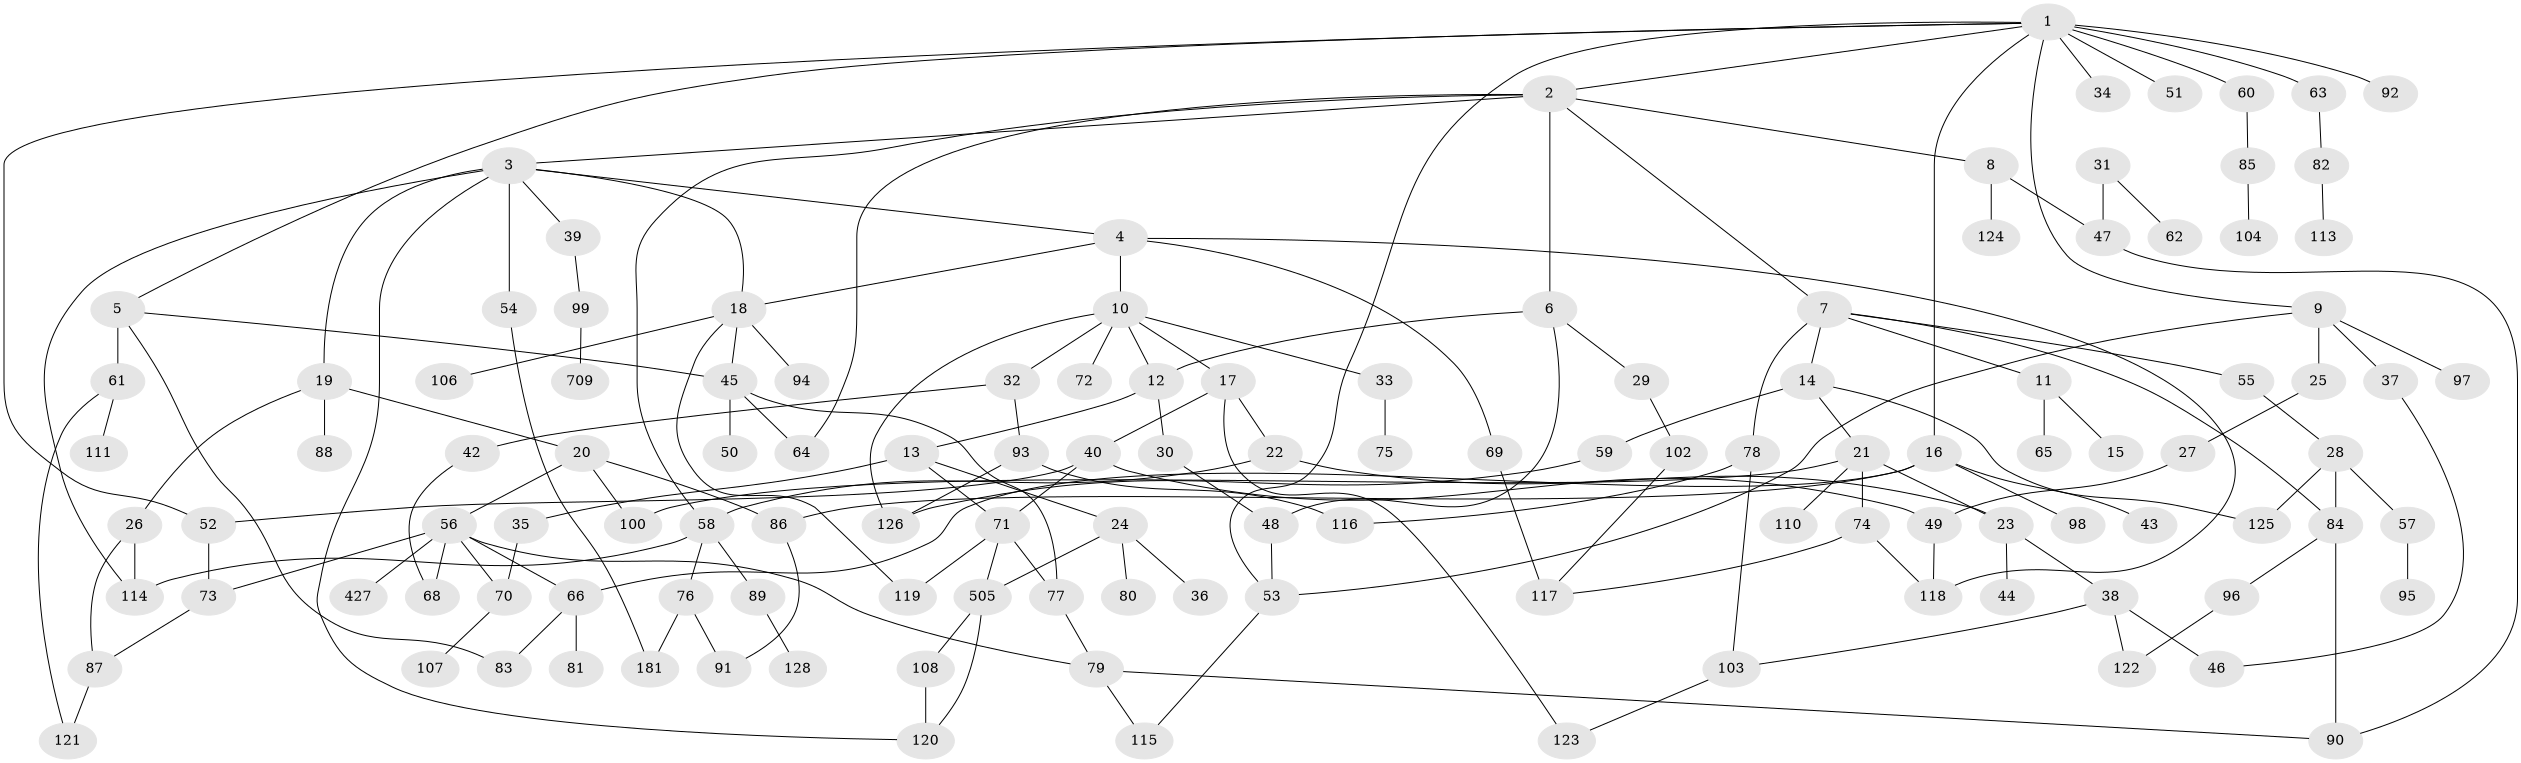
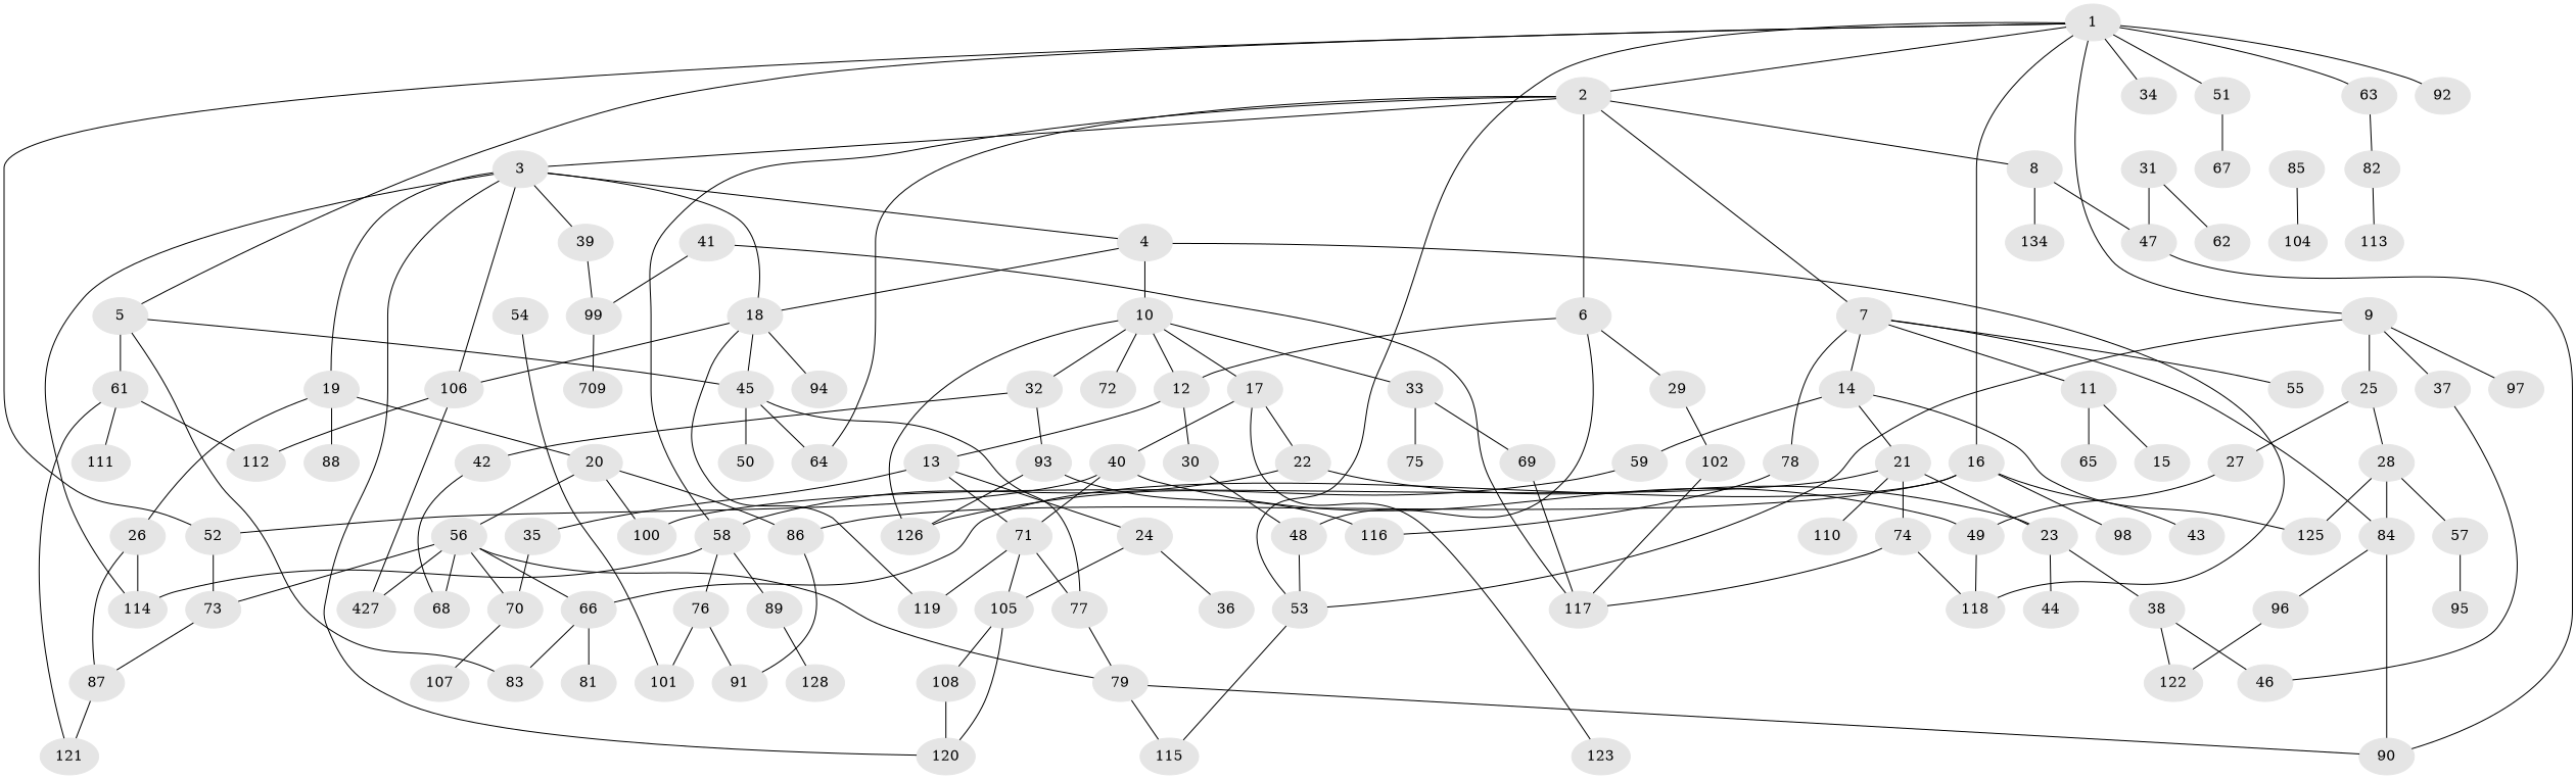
  graph {
    node [color=gray90 style=filled]
    1
    2
    5
    9
    16
    34
    51
    52
    53
-   60
    63
    92
    3
    6
    7
    8
    58
    64
    45
    61
    83
    25
    37
    97
    43
    66
    86
    98
+   67
    73
    115
    85
    82
    4
    18
    19
    39
    54
    114
    120
    12
    29
    48
    11
    14
    55
    78
    84
-   124
+   124 [label=134]
    47
    76
    89
    10
    69
    118
    65
    15
    94
    106
    119
    20
    26
    88
    99
-   101 [label=181]
+   101
    17
    32
    33
    72
    126
    117
    50
    77
    111
+   112
    121
    13
    30
    102
    21
    59
    125
-   103
    116
    90
    96
    31
    62
    27
    28
    46
    22
    40
    123
    42
    93
    75
    24
    35
    71
    36
-   80
-   105 [label=505]
+   105
    70
+   41
    100
    23
    74
    110
    81
    91
    49
    n113 [label=427]
    56
    87
    68
    79
    38
    44
    122
    108
    57
    95
    107
    n125 [label=709]
    128
    104
    113
    1 -- 2
    1 -- 5
    1 -- 9
    1 -- 16
    1 -- 34
    1 -- 51
    1 -- 52
    1 -- 53
-   1 -- 60
    1 -- 63
    1 -- 92
    2 -- 3
    2 -- 6
    2 -- 7
    2 -- 8
    2 -- 58
    2 -- 64
    5 -- 45
    5 -- 61
    5 -- 83
    9 -- 53
    9 -- 25
    9 -- 37
    9 -- 97
    16 -- 43
    16 -- 66
    16 -- 86
    16 -- 98
+   51 -- 67
    52 -- 73
    53 -- 115
-   60 -- 85
    63 -- 82
    3 -- 4
    3 -- 18
    3 -- 19
    3 -- 39
-   3 -- 54
+   3 -- 106
    3 -- 114
    3 -- 120
    6 -- 12
    6 -- 29
    6 -- 48
    7 -- 11
    7 -- 14
    7 -- 55
    7 -- 78
    7 -- 84
    8 -- 124
    8 -- 47
    58 -- 114
    58 -- 76
    58 -- 89
    45 -- 64
    45 -- 50
    45 -- 77
    61 -- 111
+   61 -- 112
    61 -- 121
    25 -- 27
-   55 -- 28
+   25 -- 28
    37 -- 46
    66 -- 83
    66 -- 81
    86 -- 91
    73 -- 87
    85 -- 104
    82 -- 113
    4 -- 18
    4 -- 10
-   4 -- 69
+   33 -- 69
    4 -- 118
    18 -- 45
    18 -- 94
    18 -- 106
    18 -- 119
    19 -- 20
    19 -- 26
    19 -- 88
    39 -- 99
    54 -- 101
    12 -- 13
    12 -- 30
    29 -- 102
    48 -- 53
    11 -- 65
    11 -- 15
    14 -- 21
    14 -- 59
    14 -- 125
-   78 -- 103
    78 -- 116
    84 -- 90
    84 -- 96
    47 -- 90
    76 -- 101
    76 -- 91
    89 -- 128
    10 -- 12
    10 -- 17
    10 -- 32
    10 -- 33
    10 -- 72
    10 -- 126
    69 -- 117
+   106 -- 112
+   106 -- n113
    20 -- 86
    20 -- 100
    20 -- 56
    26 -- 114
    26 -- 87
    99 -- n125
    17 -- 22
    17 -- 40
    17 -- 123
    32 -- 42
    32 -- 93
    33 -- 75
    77 -- 79
    13 -- 24
    13 -- 35
    13 -- 71
    30 -- 48
    102 -- 117
    21 -- 100
    21 -- 23
    21 -- 74
    21 -- 110
    59 -- 126
-   103 -- 123
    96 -- 122
    31 -- 47
    31 -- 62
    27 -- 49
    28 -- 84
    28 -- 125
    28 -- 57
    22 -- 58
    22 -- 23
    40 -- 52
    40 -- 71
    40 -- 49
    42 -- 68
    93 -- 126
    93 -- 116
    24 -- 36
-   24 -- 80
    24 -- 105
    35 -- 70
    71 -- 119
    71 -- 77
    71 -- 105
    105 -- 120
    105 -- 108
    70 -- 107
+   41 -- 99
+   41 -- 117
    23 -- 38
    23 -- 44
    74 -- 118
    74 -- 117
    49 -- 118
    56 -- 66
    56 -- 73
    56 -- 70
    56 -- n113
    56 -- 68
    56 -- 79
    87 -- 121
    79 -- 115
    79 -- 90
-   38 -- 103
    38 -- 46
    38 -- 122
    108 -- 120
    57 -- 95
  }
